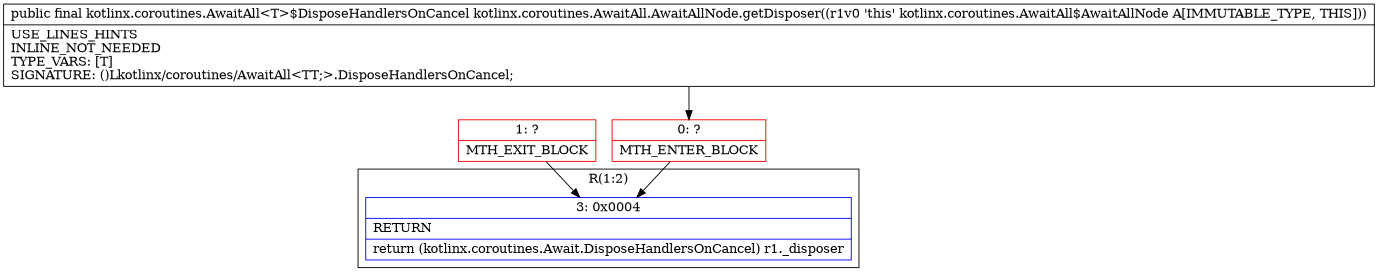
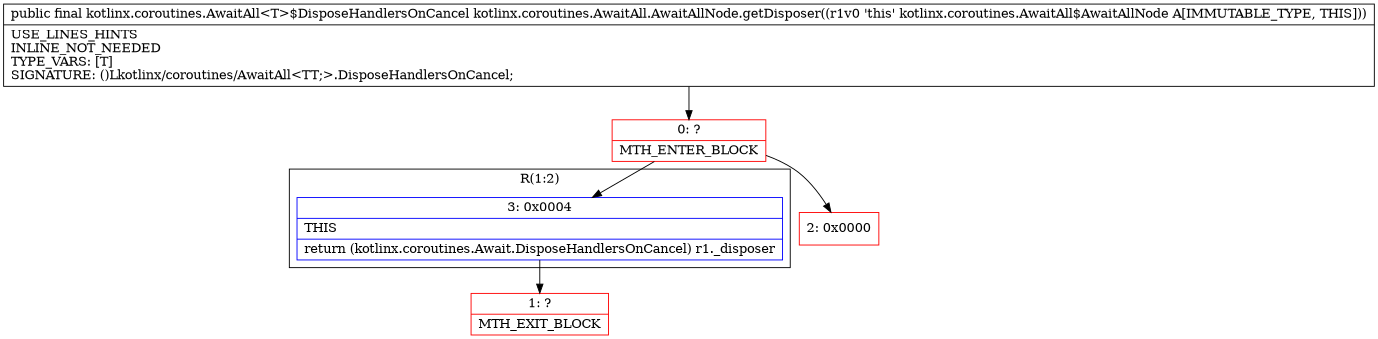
  digraph {
    node [color=red shape=record]
-   n1 [color=blue label="{3\:\ 0x0004|RETURN\l|return (kotlinx.coroutines.Await.DisposeHandlersOnCancel) r1._disposer\l}"]
+   n1 [color=blue label="{3\:\ 0x0004|THIS\l|return (kotlinx.coroutines.Await.DisposeHandlersOnCancel) r1._disposer\l}"]
    n2 [label="{1\:\ ?|MTH_EXIT_BLOCK\l}"]
    n3 [label="{0\:\ ?|MTH_ENTER_BLOCK\l}"]
+   n4 [label="{2\:\ 0x0000}"]
    n5 [label="{public final kotlinx.coroutines.AwaitAll\<T\>$DisposeHandlersOnCancel kotlinx.coroutines.AwaitAll.AwaitAllNode.getDisposer((r1v0 'this' kotlinx.coroutines.AwaitAll$AwaitAllNode A[IMMUTABLE_TYPE, THIS]))  | USE_LINES_HINTS\lINLINE_NOT_NEEDED\lTYPE_VARS: [T]\lSIGNATURE: ()Lkotlinx\/coroutines\/AwaitAll\<TT;\>.DisposeHandlersOnCancel;\l}" color=""]
    subgraph cluster_1 {
      label="R(1:2)"
      n1
    }
-   n2 -> n1
+   n1 -> n2
    n3 -> n1
+   n3 -> n4
    n5 -> n3
  }
